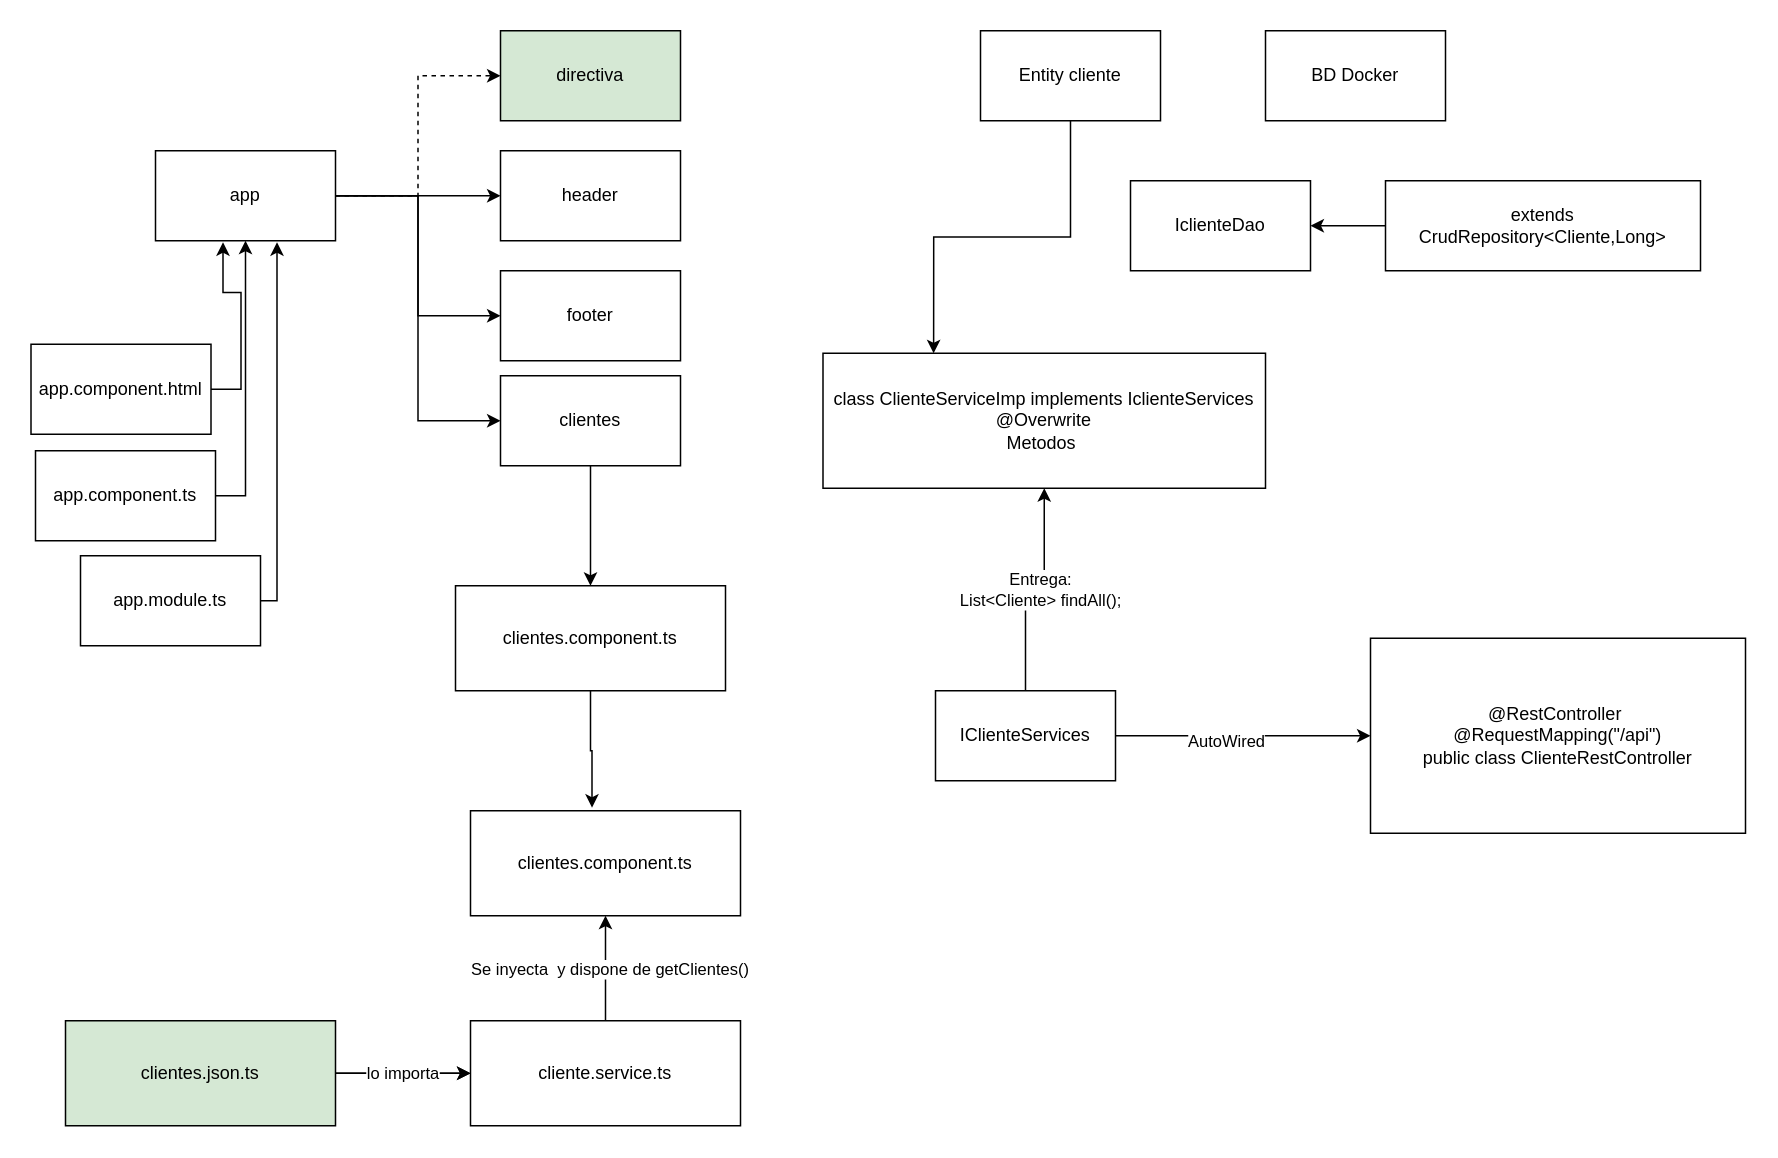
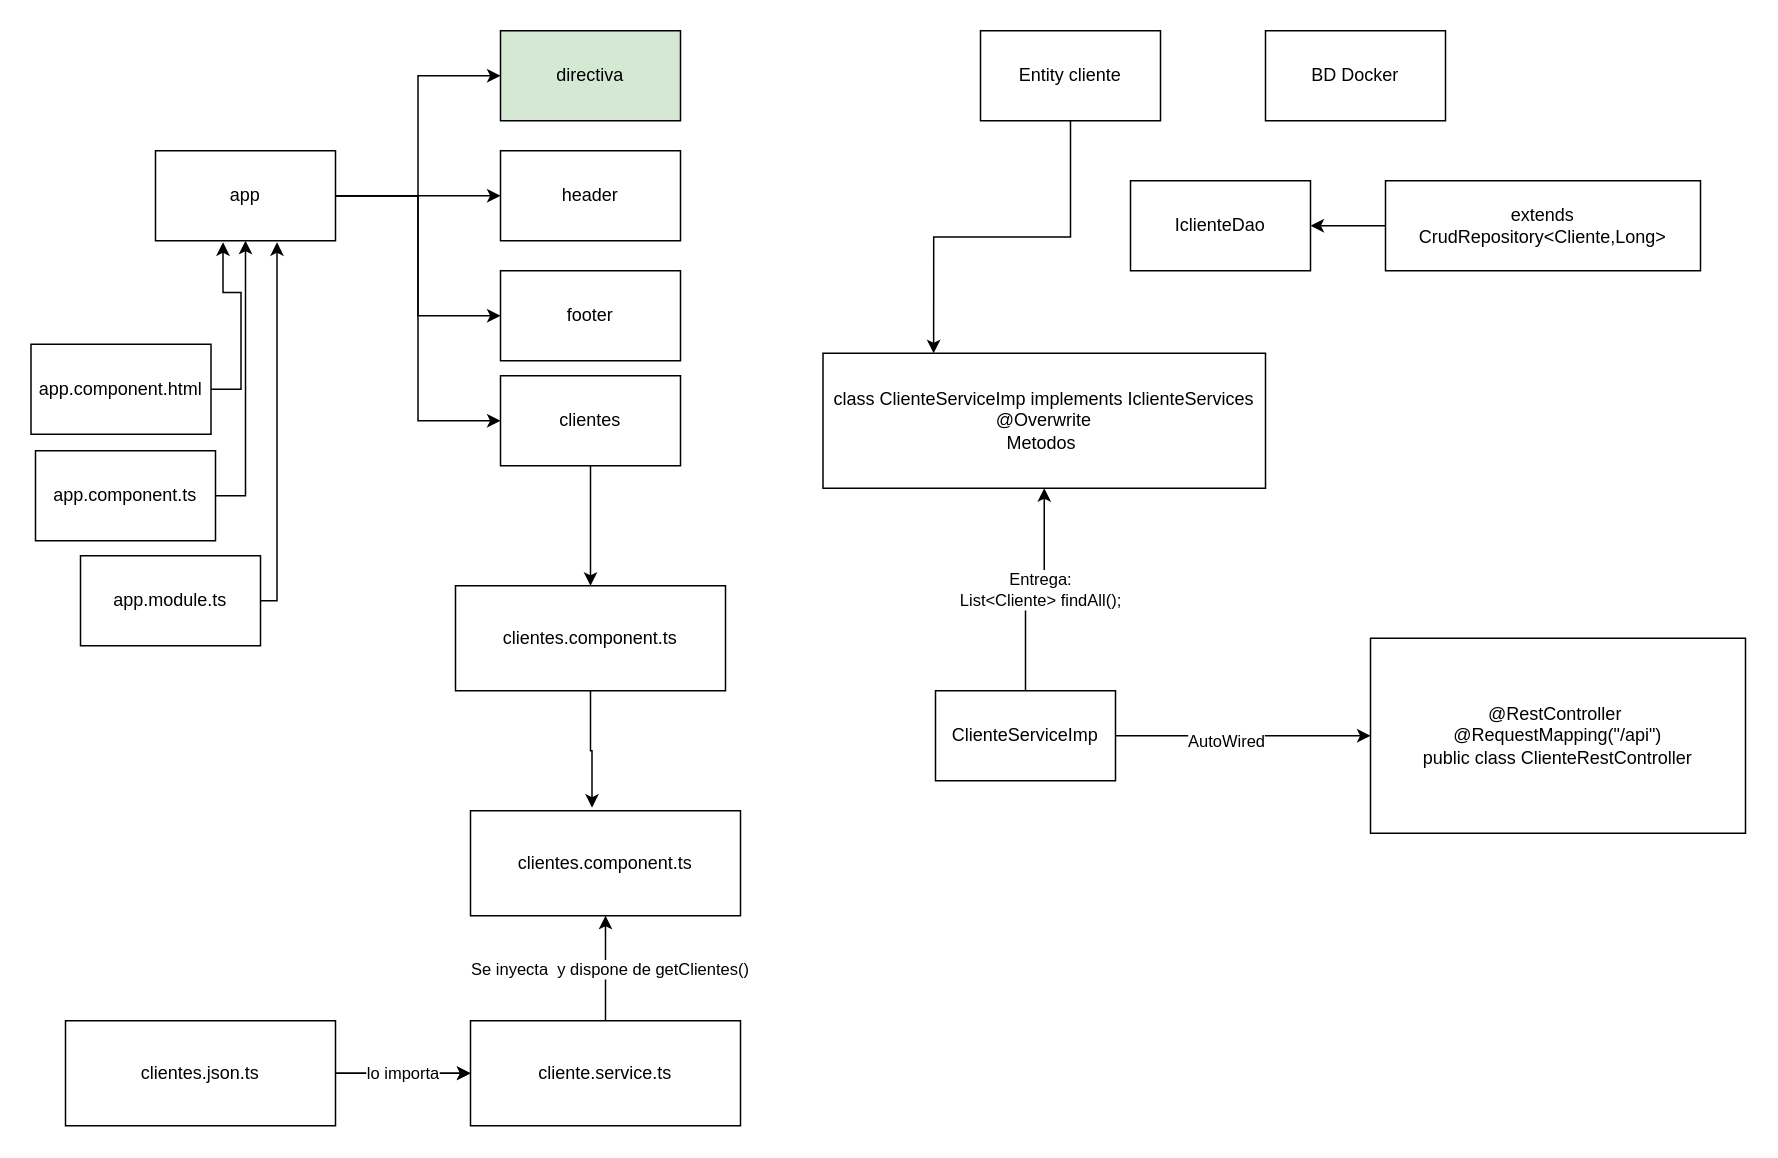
  <mxCell id="0" />
  <mxCell id="1" parent="0" />
- <mxCell id="2" style="edgeStyle=orthogonalEdgeStyle;rounded=0;orthogonalLoop=1;jettySize=auto;html=1;entryX=0;entryY=0.5;entryDx=0;entryDy=0;dashed=1;" parent="1" source="6" target="13" edge="1"><mxGeometry relative="1" as="geometry" /></mxCell>
+ <mxCell id="2" style="edgeStyle=orthogonalEdgeStyle;rounded=0;orthogonalLoop=1;jettySize=auto;html=1;entryX=0;entryY=0.5;entryDx=0;entryDy=0;" parent="1" source="6" target="13" edge="1"><mxGeometry relative="1" as="geometry" /></mxCell>
  <mxCell id="3" style="edgeStyle=orthogonalEdgeStyle;rounded=0;orthogonalLoop=1;jettySize=auto;html=1;entryX=0;entryY=0.5;entryDx=0;entryDy=0;" parent="1" source="6" target="15" edge="1"><mxGeometry relative="1" as="geometry" /></mxCell>
  <mxCell id="4" style="edgeStyle=orthogonalEdgeStyle;rounded=0;orthogonalLoop=1;jettySize=auto;html=1;" parent="1" source="6" target="14" edge="1"><mxGeometry relative="1" as="geometry" /></mxCell>
  <mxCell id="5" style="edgeStyle=orthogonalEdgeStyle;rounded=0;orthogonalLoop=1;jettySize=auto;html=1;entryX=0;entryY=0.5;entryDx=0;entryDy=0;" parent="1" source="6" target="17" edge="1"><mxGeometry relative="1" as="geometry" /></mxCell>
  <mxCell id="6" value="app" style="rounded=0;whiteSpace=wrap;html=1;" parent="1" vertex="1"><mxGeometry x="103" y="100" width="120" height="60" as="geometry" /></mxCell>
  <mxCell id="7" style="edgeStyle=orthogonalEdgeStyle;rounded=0;orthogonalLoop=1;jettySize=auto;html=1;entryX=0.375;entryY=1.017;entryDx=0;entryDy=0;exitX=1;exitY=0.5;exitDx=0;exitDy=0;entryPerimeter=0;" parent="1" source="8" target="6" edge="1"><mxGeometry relative="1" as="geometry" /></mxCell>
  <mxCell id="8" value="app.component.html" style="rounded=0;whiteSpace=wrap;html=1;" parent="1" vertex="1"><mxGeometry x="20" y="229" width="120" height="60" as="geometry" /></mxCell>
  <mxCell id="9" style="edgeStyle=orthogonalEdgeStyle;rounded=0;orthogonalLoop=1;jettySize=auto;html=1;entryX=0.5;entryY=1;entryDx=0;entryDy=0;" parent="1" source="10" target="6" edge="1"><mxGeometry relative="1" as="geometry"><Array as="points"><mxPoint x="163" y="330" /></Array></mxGeometry></mxCell>
  <mxCell id="10" value="app.component.ts" style="rounded=0;whiteSpace=wrap;html=1;" parent="1" vertex="1"><mxGeometry x="23" y="300" width="120" height="60" as="geometry" /></mxCell>
  <mxCell id="11" style="edgeStyle=orthogonalEdgeStyle;rounded=0;orthogonalLoop=1;jettySize=auto;html=1;entryX=0.675;entryY=1.017;entryDx=0;entryDy=0;entryPerimeter=0;" parent="1" source="12" target="6" edge="1"><mxGeometry relative="1" as="geometry"><Array as="points"><mxPoint x="184" y="400" /></Array></mxGeometry></mxCell>
  <mxCell id="12" value="app.module.ts" style="rounded=0;whiteSpace=wrap;html=1;" parent="1" vertex="1"><mxGeometry x="53" y="370" width="120" height="60" as="geometry" /></mxCell>
  <mxCell id="13" value="directiva" style="rounded=0;whiteSpace=wrap;html=1;fillColor=#d5e8d4;" parent="1" vertex="1"><mxGeometry x="333" y="20" width="120" height="60" as="geometry" /></mxCell>
  <mxCell id="14" value="header" style="rounded=0;whiteSpace=wrap;html=1;" parent="1" vertex="1"><mxGeometry x="333" y="100" width="120" height="60" as="geometry" /></mxCell>
  <mxCell id="15" value="footer" style="rounded=0;whiteSpace=wrap;html=1;" parent="1" vertex="1"><mxGeometry x="333" y="180" width="120" height="60" as="geometry" /></mxCell>
  <mxCell id="16" style="edgeStyle=orthogonalEdgeStyle;rounded=0;orthogonalLoop=1;jettySize=auto;html=1;" parent="1" source="17" target="19" edge="1"><mxGeometry relative="1" as="geometry"><mxPoint x="393" y="390" as="targetPoint" /></mxGeometry></mxCell>
  <mxCell id="17" value="clientes&lt;br&gt;" style="rounded=0;whiteSpace=wrap;html=1;" parent="1" vertex="1"><mxGeometry x="333" y="250" width="120" height="60" as="geometry" /></mxCell>
  <mxCell id="18" style="edgeStyle=orthogonalEdgeStyle;rounded=0;orthogonalLoop=1;jettySize=auto;html=1;entryX=0.45;entryY=-0.029;entryDx=0;entryDy=0;entryPerimeter=0;" parent="1" source="19" target="23" edge="1"><mxGeometry relative="1" as="geometry" /></mxCell>
  <mxCell id="19" value="clientes.component.ts" style="rounded=0;whiteSpace=wrap;html=1;" parent="1" vertex="1"><mxGeometry x="303" y="390" width="180" height="70" as="geometry" /></mxCell>
  <mxCell id="20" style="edgeStyle=orthogonalEdgeStyle;rounded=0;orthogonalLoop=1;jettySize=auto;html=1;" parent="1" source="22" target="26" edge="1"><mxGeometry relative="1" as="geometry" /></mxCell>
  <mxCell id="21" value="lo importa" style="edgeStyle=orthogonalEdgeStyle;rounded=0;orthogonalLoop=1;jettySize=auto;html=1;" parent="1" source="22" target="26" edge="1"><mxGeometry relative="1" as="geometry" /></mxCell>
- <mxCell id="22" value="clientes.json.ts" style="rounded=0;whiteSpace=wrap;html=1;fillColor=#d5e8d4;" parent="1" vertex="1"><mxGeometry x="43" y="680" width="180" height="70" as="geometry" /></mxCell>
+ <mxCell id="22" value="clientes.json.ts" style="rounded=0;whiteSpace=wrap;html=1;" parent="1" vertex="1"><mxGeometry x="43" y="680" width="180" height="70" as="geometry" /></mxCell>
  <mxCell id="23" value="clientes.component.ts" style="rounded=0;whiteSpace=wrap;html=1;" parent="1" vertex="1"><mxGeometry x="313" y="540" width="180" height="70" as="geometry" /></mxCell>
  <mxCell id="24" style="edgeStyle=orthogonalEdgeStyle;rounded=0;orthogonalLoop=1;jettySize=auto;html=1;" parent="1" source="26" target="23" edge="1"><mxGeometry relative="1" as="geometry" /></mxCell>
  <mxCell id="25" value="Se inyecta&amp;nbsp; y dispone de getClientes()" style="edgeLabel;html=1;align=center;verticalAlign=middle;resizable=0;points=[];" parent="24" vertex="1" connectable="0"><mxGeometry y="-2" relative="1" as="geometry"><mxPoint as="offset" /></mxGeometry></mxCell>
  <mxCell id="26" value="cliente.service.ts" style="rounded=0;whiteSpace=wrap;html=1;" parent="1" vertex="1"><mxGeometry x="313" y="680" width="180" height="70" as="geometry" /></mxCell>
  <mxCell id="27" style="edgeStyle=orthogonalEdgeStyle;rounded=0;orthogonalLoop=1;jettySize=auto;html=1;entryX=0.25;entryY=0;entryDx=0;entryDy=0;" edge="1" parent="1" source="28" target="38"><mxGeometry relative="1" as="geometry" /></mxCell>
  <mxCell id="28" value="Entity cliente" style="rounded=0;whiteSpace=wrap;html=1;" vertex="1" parent="1"><mxGeometry x="653" y="20" width="120" height="60" as="geometry" /></mxCell>
  <mxCell id="29" value="BD Docker" style="rounded=0;whiteSpace=wrap;html=1;" vertex="1" parent="1"><mxGeometry x="843" y="20" width="120" height="60" as="geometry" /></mxCell>
  <mxCell id="30" value="IclienteDao" style="rounded=0;whiteSpace=wrap;html=1;" vertex="1" parent="1"><mxGeometry x="753" y="120" width="120" height="60" as="geometry" /></mxCell>
  <mxCell id="31" style="edgeStyle=orthogonalEdgeStyle;rounded=0;orthogonalLoop=1;jettySize=auto;html=1;entryX=1;entryY=0.5;entryDx=0;entryDy=0;" edge="1" parent="1" source="32" target="30"><mxGeometry relative="1" as="geometry" /></mxCell>
  <mxCell id="32" value="extends CrudRepository&amp;lt;Cliente,Long&amp;gt;" style="rounded=0;whiteSpace=wrap;html=1;" vertex="1" parent="1"><mxGeometry x="923" y="120" width="210" height="60" as="geometry" /></mxCell>
  <mxCell id="33" style="edgeStyle=orthogonalEdgeStyle;rounded=0;orthogonalLoop=1;jettySize=auto;html=1;entryX=0;entryY=0.5;entryDx=0;entryDy=0;" edge="1" parent="1" source="37" target="39"><mxGeometry relative="1" as="geometry" /></mxCell>
  <mxCell id="34" value="AutoWired" style="edgeLabel;html=1;align=center;verticalAlign=middle;resizable=0;points=[];" vertex="1" connectable="0" parent="33"><mxGeometry x="-0.144" y="-3" relative="1" as="geometry"><mxPoint as="offset" /></mxGeometry></mxCell>
  <mxCell id="35" style="edgeStyle=orthogonalEdgeStyle;rounded=0;orthogonalLoop=1;jettySize=auto;html=1;" edge="1" parent="1" source="37" target="38"><mxGeometry relative="1" as="geometry" /></mxCell>
  <mxCell id="36" value="Entrega:&lt;br&gt;List&amp;lt;Cliente&amp;gt; findAll();" style="edgeLabel;html=1;align=center;verticalAlign=middle;resizable=0;points=[];" vertex="1" connectable="0" parent="35"><mxGeometry x="0.061" relative="1" as="geometry"><mxPoint x="-1" as="offset" /></mxGeometry></mxCell>
- <mxCell id="37" value="IClienteServices" style="rounded=0;whiteSpace=wrap;html=1;" vertex="1" parent="1"><mxGeometry x="623" y="460" width="120" height="60" as="geometry" /></mxCell>
+ <mxCell id="37" value="ClienteServiceImp" style="rounded=0;whiteSpace=wrap;html=1;" vertex="1" parent="1"><mxGeometry x="623" y="460" width="120" height="60" as="geometry" /></mxCell>
  <mxCell id="38" value="class ClienteServiceImp implements IclienteServices&lt;br&gt;@Overwrite&lt;br&gt;Metodos&amp;nbsp;" style="rounded=0;whiteSpace=wrap;html=1;" vertex="1" parent="1"><mxGeometry x="548" y="235" width="295" height="90" as="geometry" /></mxCell>
  <mxCell id="39" value="&lt;div&gt;@RestController&amp;nbsp;&lt;/div&gt;&lt;div&gt;@RequestMapping(&quot;/api&quot;)&lt;/div&gt;&lt;div&gt;public class ClienteRestController&lt;/div&gt;" style="rounded=0;whiteSpace=wrap;html=1;" vertex="1" parent="1"><mxGeometry x="913" y="425" width="250" height="130" as="geometry" /></mxCell>
